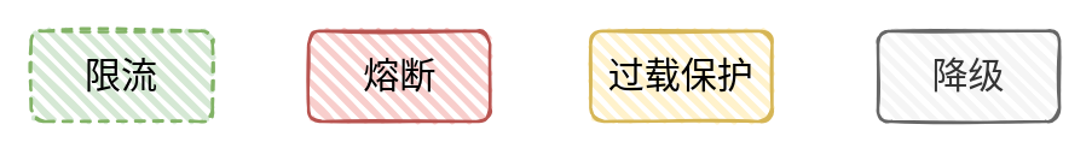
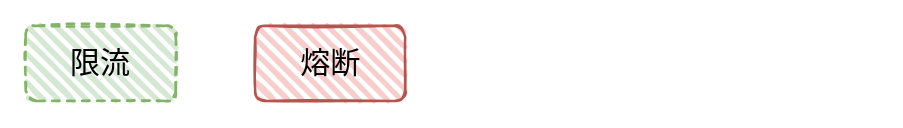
  <mxCell id="0" />
  <mxCell id="1" parent="0" />
  <mxCell id="2" value="&lt;font style=&quot;font-size: 24px;&quot;&gt;限流&lt;/font&gt;" style="rounded=1;whiteSpace=wrap;html=1;strokeWidth=2;fillWeight=4;hachureGap=8;hachureAngle=45;fillColor=#d5e8d4;sketch=1;strokeColor=#82b366;dashed=1;" vertex="1" parent="1"><mxGeometry x="20" y="20" width="120" height="60" as="geometry" /></mxCell>
  <mxCell id="3" value="&lt;font style=&quot;font-size: 24px;&quot;&gt;熔断&lt;/font&gt;" style="rounded=1;whiteSpace=wrap;html=1;strokeWidth=2;fillWeight=4;hachureGap=8;hachureAngle=45;fillColor=#f8cecc;sketch=1;strokeColor=#b85450;" vertex="1" parent="1"><mxGeometry x="203.5" y="20" width="120" height="60" as="geometry" /></mxCell>
- <mxCell id="4" value="&lt;font style=&quot;font-size: 24px;&quot;&gt;过载保护&lt;/font&gt;" style="rounded=1;whiteSpace=wrap;html=1;strokeWidth=2;fillWeight=4;hachureGap=8;hachureAngle=45;fillColor=#fff2cc;sketch=1;strokeColor=#d6b656;" vertex="1" parent="1"><mxGeometry x="390" y="20" width="120" height="60" as="geometry" /></mxCell>
- <mxCell id="5" value="&lt;font style=&quot;font-size: 24px;&quot;&gt;降级&lt;/font&gt;" style="rounded=1;whiteSpace=wrap;html=1;strokeWidth=2;fillWeight=4;hachureGap=8;hachureAngle=45;fillColor=#f5f5f5;sketch=1;strokeColor=#666666;fontColor=#333333;" vertex="1" parent="1"><mxGeometry x="580" y="20" width="120" height="60" as="geometry" /></mxCell>
